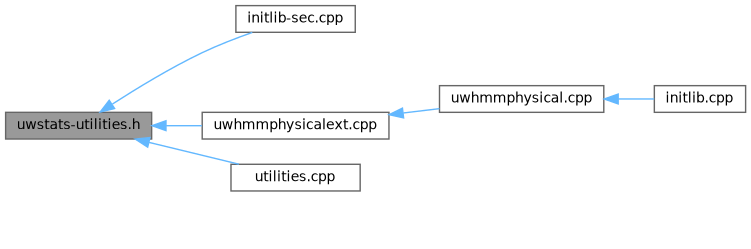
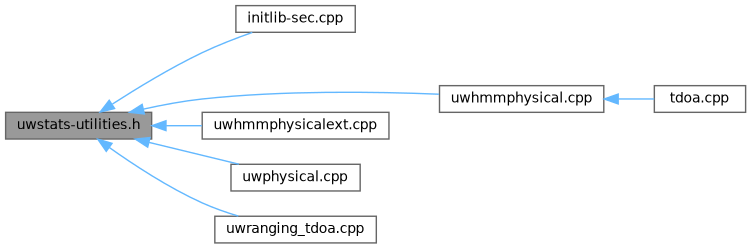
  digraph {
    rankdir=LR
    node [color=grey40 fillcolor=white fontname=Helvetica fontsize=10 shape=box style=filled]
    edge [color=steelblue1 dir=back fontname=Helvetica fontsize=10 labelfontname=Helvetica labelfontsize=10 style=solid]
    n1 [color=gray40 fillcolor=grey60 fontcolor=black height=0.2 label="uwstats-utilities.h" width=0.4]
    n2 [height=0.2 label="initlib-sec.cpp" width=0.4]
    n3 [height=0.2 label="uwhmmphysical.cpp" width=0.4]
    n4 [height=0.2 label="uwhmmphysicalext.cpp" width=0.4]
-   n5 [height=0.2 label="utilities.cpp" width=0.4]
-   n7 [height=0.2 label="initlib.cpp" width=0.4]
+   n5 [height=0.2 label="uwphysical.cpp" width=0.4]
+   n6 [height=0.2 label="uwranging_tdoa.cpp" width=0.4]
+   n7 [height=0.2 label="tdoa.cpp" width=0.4]
    n1 -> n2
-   n4 -> n3
+   n1 -> n3
    n1 -> n4
    n1 -> n5
+   n1 -> n6
    n3 -> n7
  }
